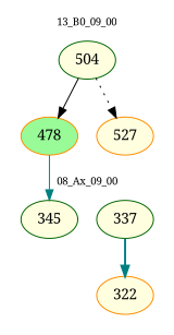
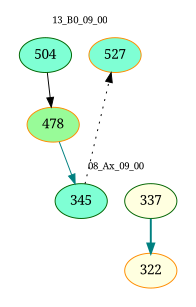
  digraph {
    fontname="Noto Serif"
    node [color=darkgreen fillcolor=lightyellow fontname="Noto Serif" style=filled]
    edge [color=teal fontname="Noto Serif" style=solid]
    n1 [label=337]
    n2 [color=darkorange label=322]
-   n3 [label=345]
-   n4 [label=504]
+   n3 [fillcolor=aquamarine label=345]
+   n4 [fillcolor=aquamarine label=504]
    n5 [color=darkorange fillcolor=palegreen label=478]
-   n6 [color=darkorange label=527]
+   n6 [color=darkorange fillcolor=aquamarine label=527]
    subgraph cluster_1 {
      color=white
      fontsize=10
      label="08_Ax_09_00"
      n1
      n2
      n3
    }
    subgraph cluster_2 {
      color=white
      fontsize=10
      label="13_B0_09_00"
      n4
      n5
      n6
    }
    n1 -> n2 [style=bold]
    n4 -> n5 [color=black]
-   n4 -> n6 [color=black style=dotted]
+   n3 -> n6 [color=black style=dotted]
    n5 -> n3
  }
